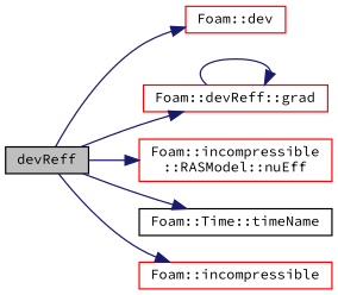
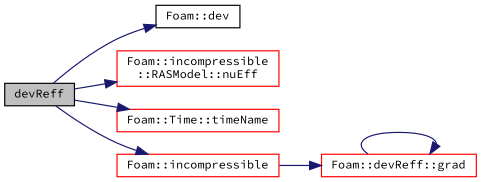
  digraph {
    fontname="Source Code Pro"
    rankdir=LR
    node [color=red fontname="Source Code Pro" fontsize=10 shape=record]
    edge [color=midnightblue fontname="Source Code Pro" fontsize=10 labelfontname=FreeSans labelfontsize=10 style=solid]
    n1 [color=black fillcolor=grey75 fontcolor=black height=0.2 label=devReff style=filled width=0.4]
-   n2 [height=0.2 label="Foam::dev" width=0.4]
+   n2 [color=black height=0.2 label="Foam::dev" width=0.4]
    n3 [height=0.2 label="Foam::devReff::grad" width=0.4]
    n4 [height=0.2 label="Foam::incompressible\l::RASModel::nuEff" width=0.4]
-   n5 [color=black height=0.2 label="Foam::Time::timeName" width=0.4]
+   n5 [height=0.2 label="Foam::Time::timeName" width=0.4]
    n6 [height=0.2 label="Foam::incompressible" width=0.4]
    n1 -> n2
-   n1 -> n3
+   n6 -> n3
    n1 -> n4
    n1 -> n5
    n1 -> n6
    n3 -> n3
  }
